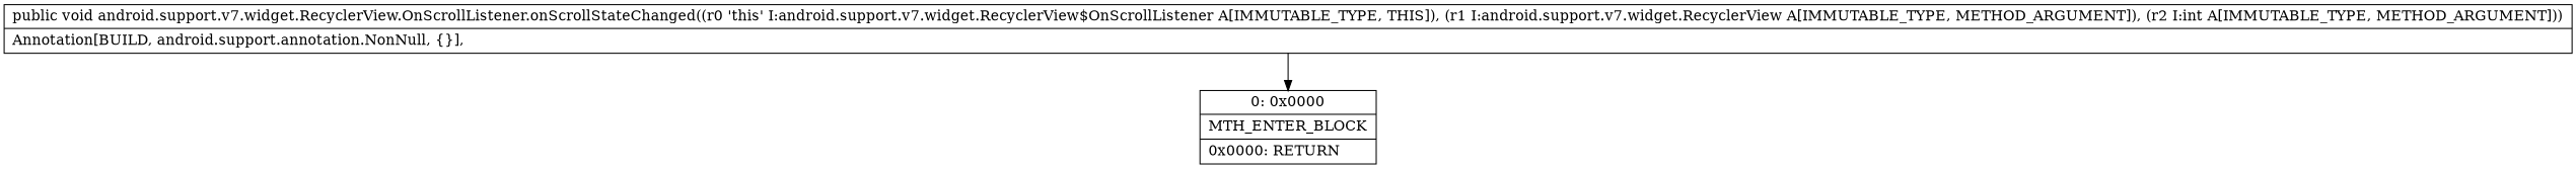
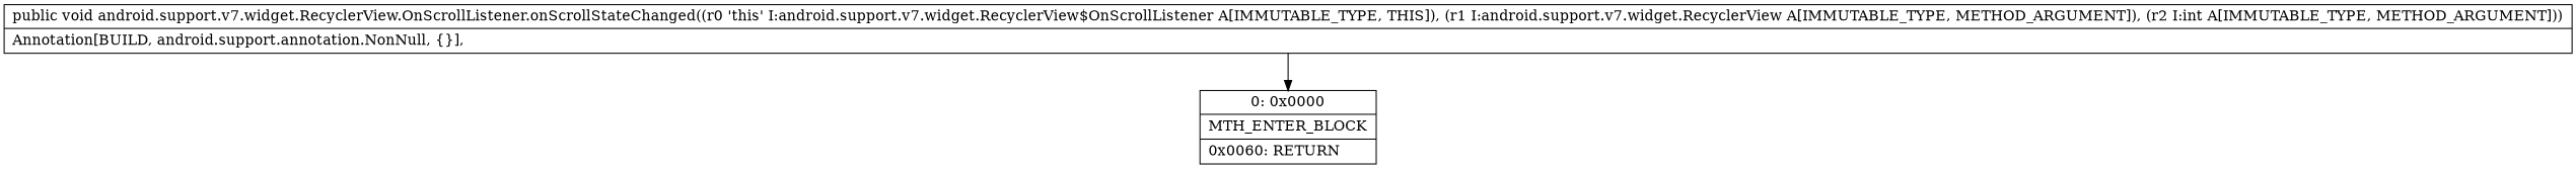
  digraph {
    node [shape=record]
-   n1 [label="{0\:\ 0x0000|MTH_ENTER_BLOCK\l|0x0000: RETURN   \l}"]
+   n1 [label="{0\:\ 0x0000|MTH_ENTER_BLOCK\l|0x0060: RETURN   \l}"]
    n2 [label="{public void android.support.v7.widget.RecyclerView.OnScrollListener.onScrollStateChanged((r0 'this' I:android.support.v7.widget.RecyclerView$OnScrollListener A[IMMUTABLE_TYPE, THIS]), (r1 I:android.support.v7.widget.RecyclerView A[IMMUTABLE_TYPE, METHOD_ARGUMENT]), (r2 I:int A[IMMUTABLE_TYPE, METHOD_ARGUMENT]))  | Annotation[BUILD, android.support.annotation.NonNull, \{\}], \l}"]
    n2 -> n1
  }
